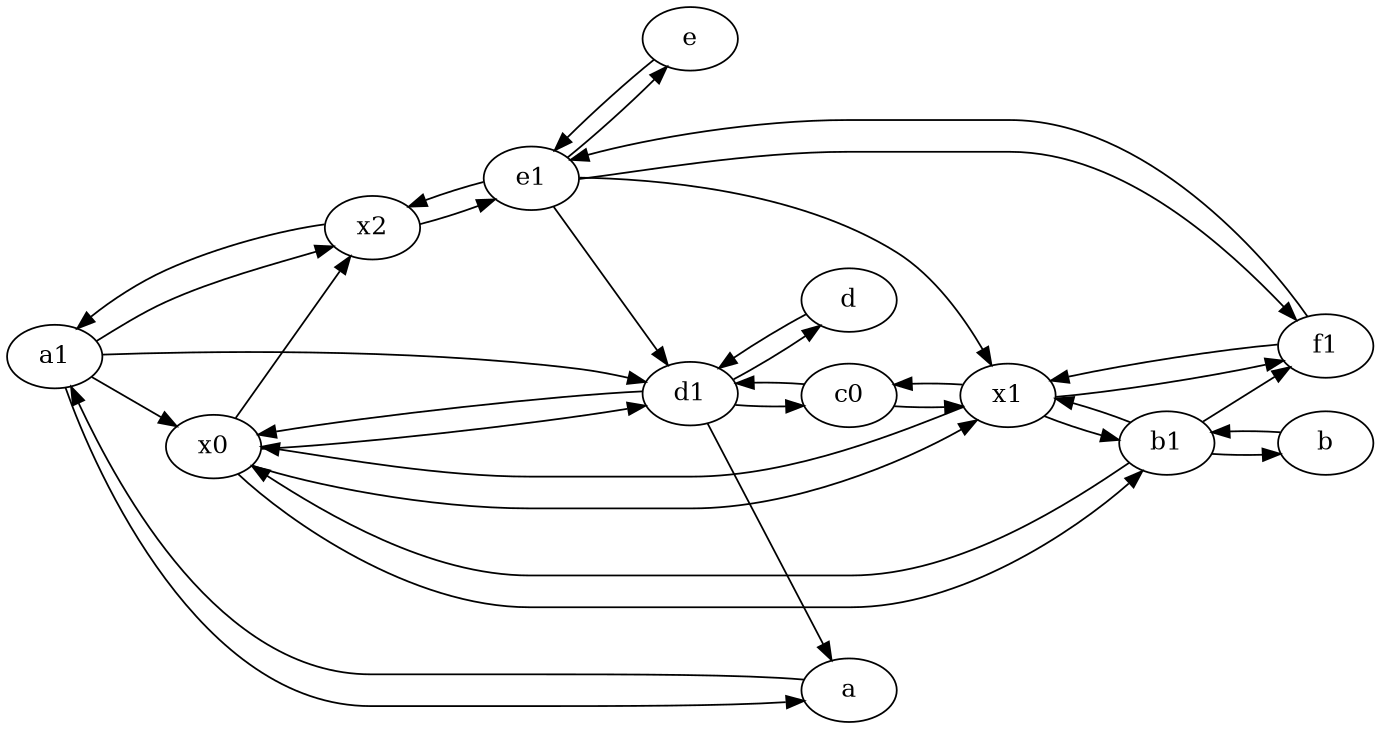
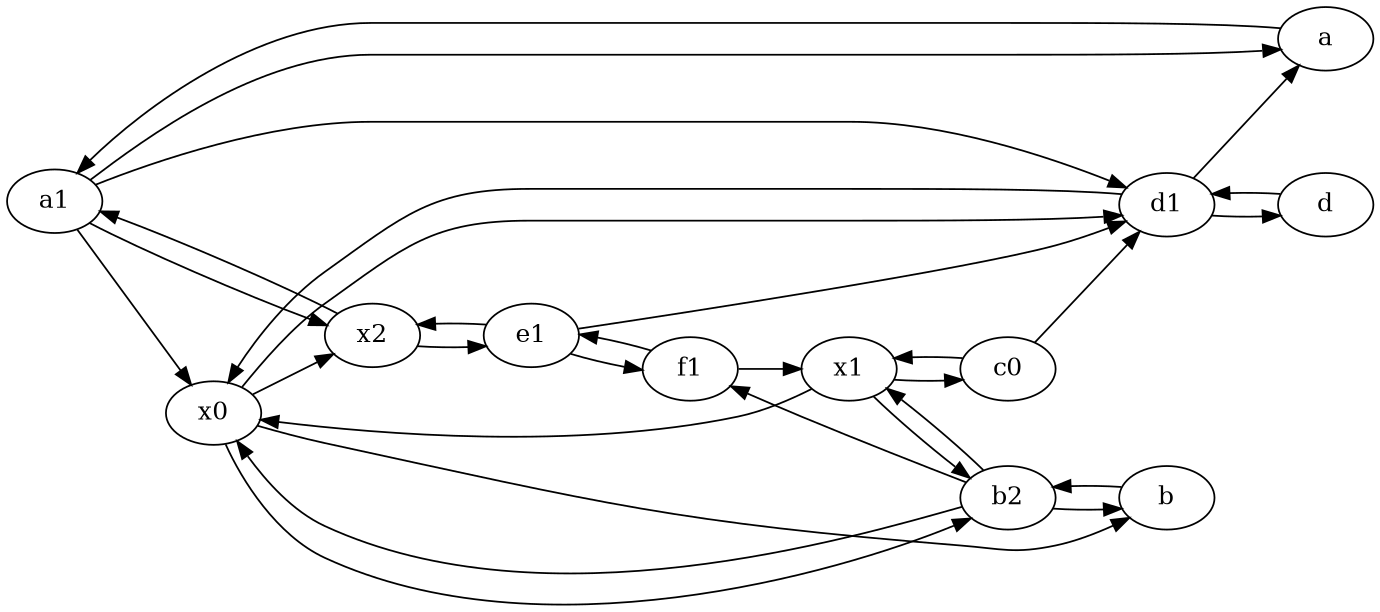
  digraph {
    rankdir=LR
    a1
    x0
    x2
    a
    d1
    x1
-   b1
+   b1 [label=b2]
    e1
    n9 [label=c0]
    d
    f1
-   e
    b
    a1 -> x0
    a1 -> x2
    a1 -> a
    a1 -> d1
    x0 -> x2
    x0 -> d1
-   x0 -> x1
+   x0 -> b
    x0 -> b1
    x2 -> a1
    x2 -> e1
    a -> a1
    d1 -> x0
    d1 -> a
-   d1 -> n9
    d1 -> d
    x1 -> x0
    x1 -> b1
    x1 -> n9
-   x1 -> f1
    b1 -> x0
    b1 -> x1
    b1 -> f1
    b1 -> b
    e1 -> x2
    e1 -> d1
-   e1 -> x1
    e1 -> f1
-   e1 -> e
    n9 -> d1
    n9 -> x1
    d -> d1
    f1 -> x1
    f1 -> e1
-   e -> e1
    b -> b1
  }
